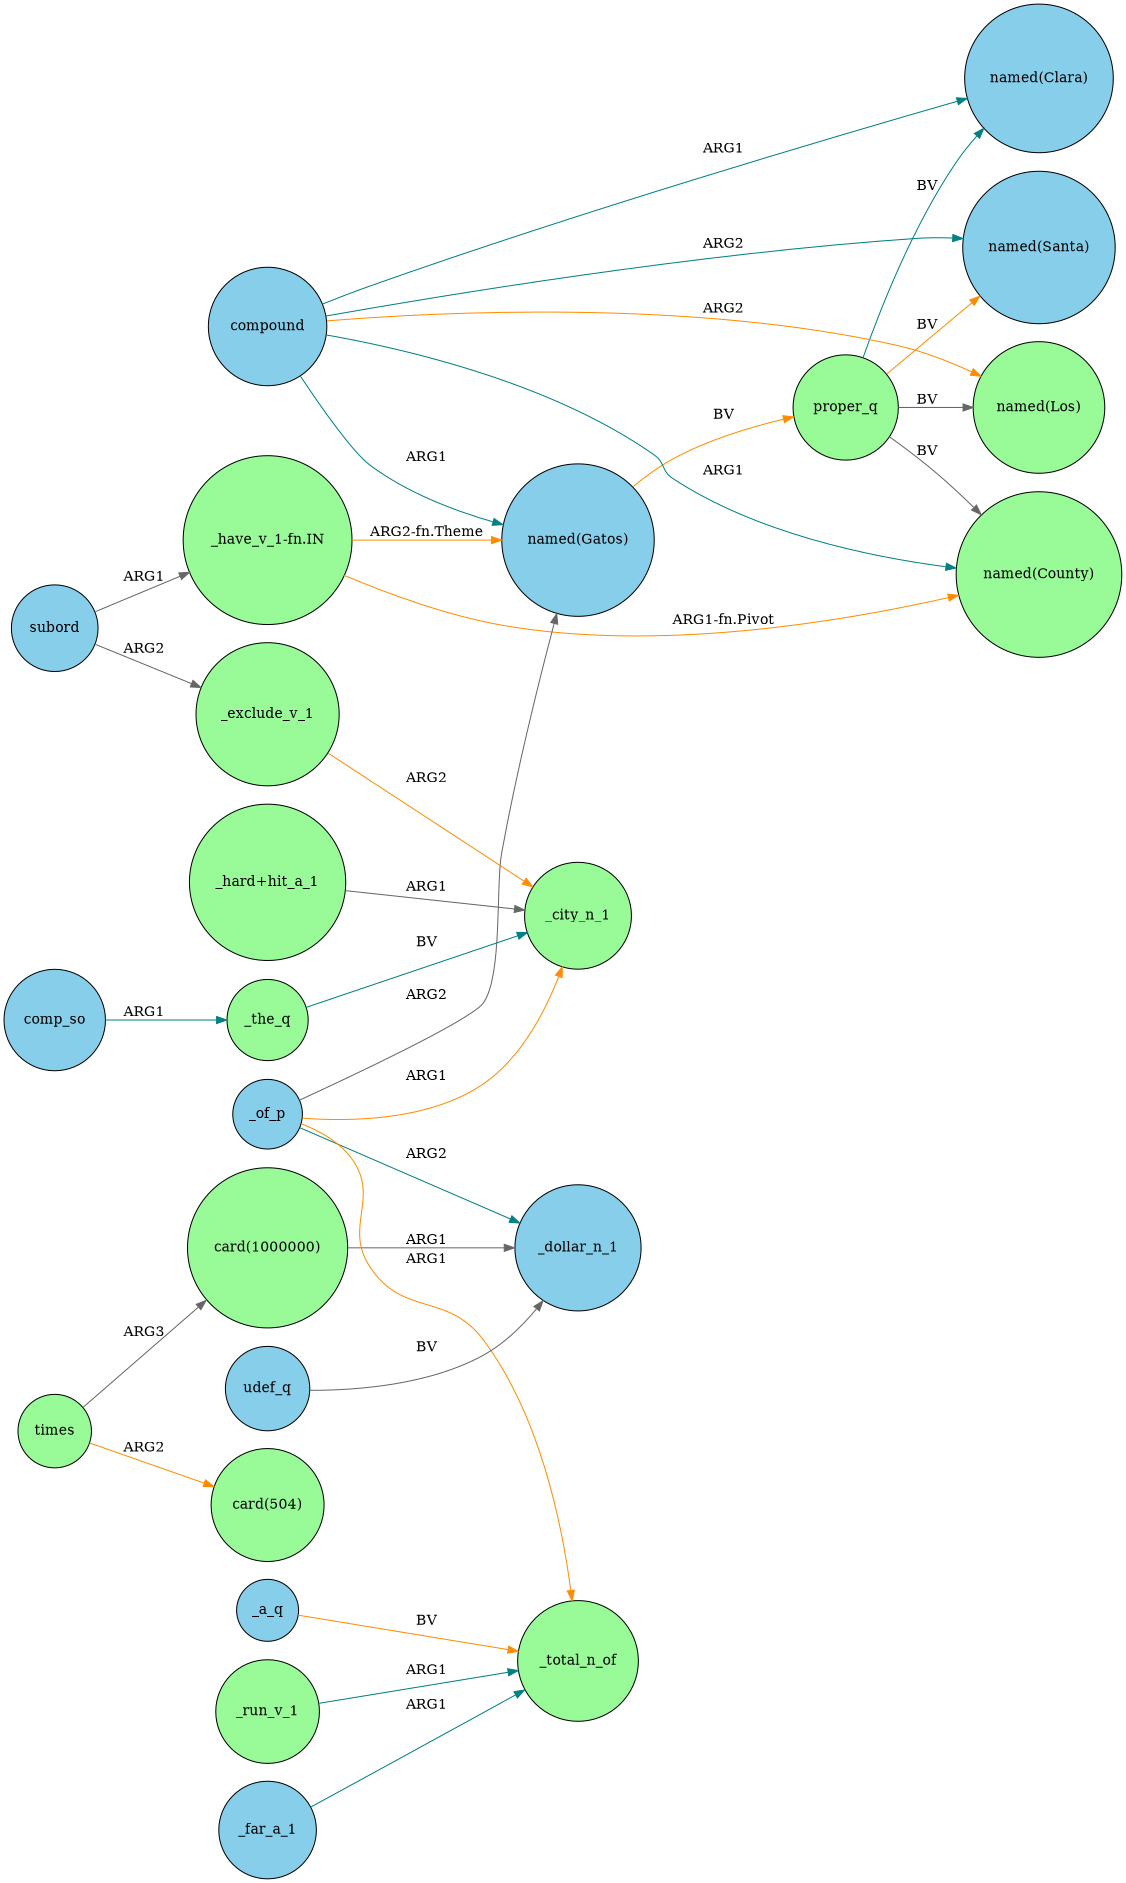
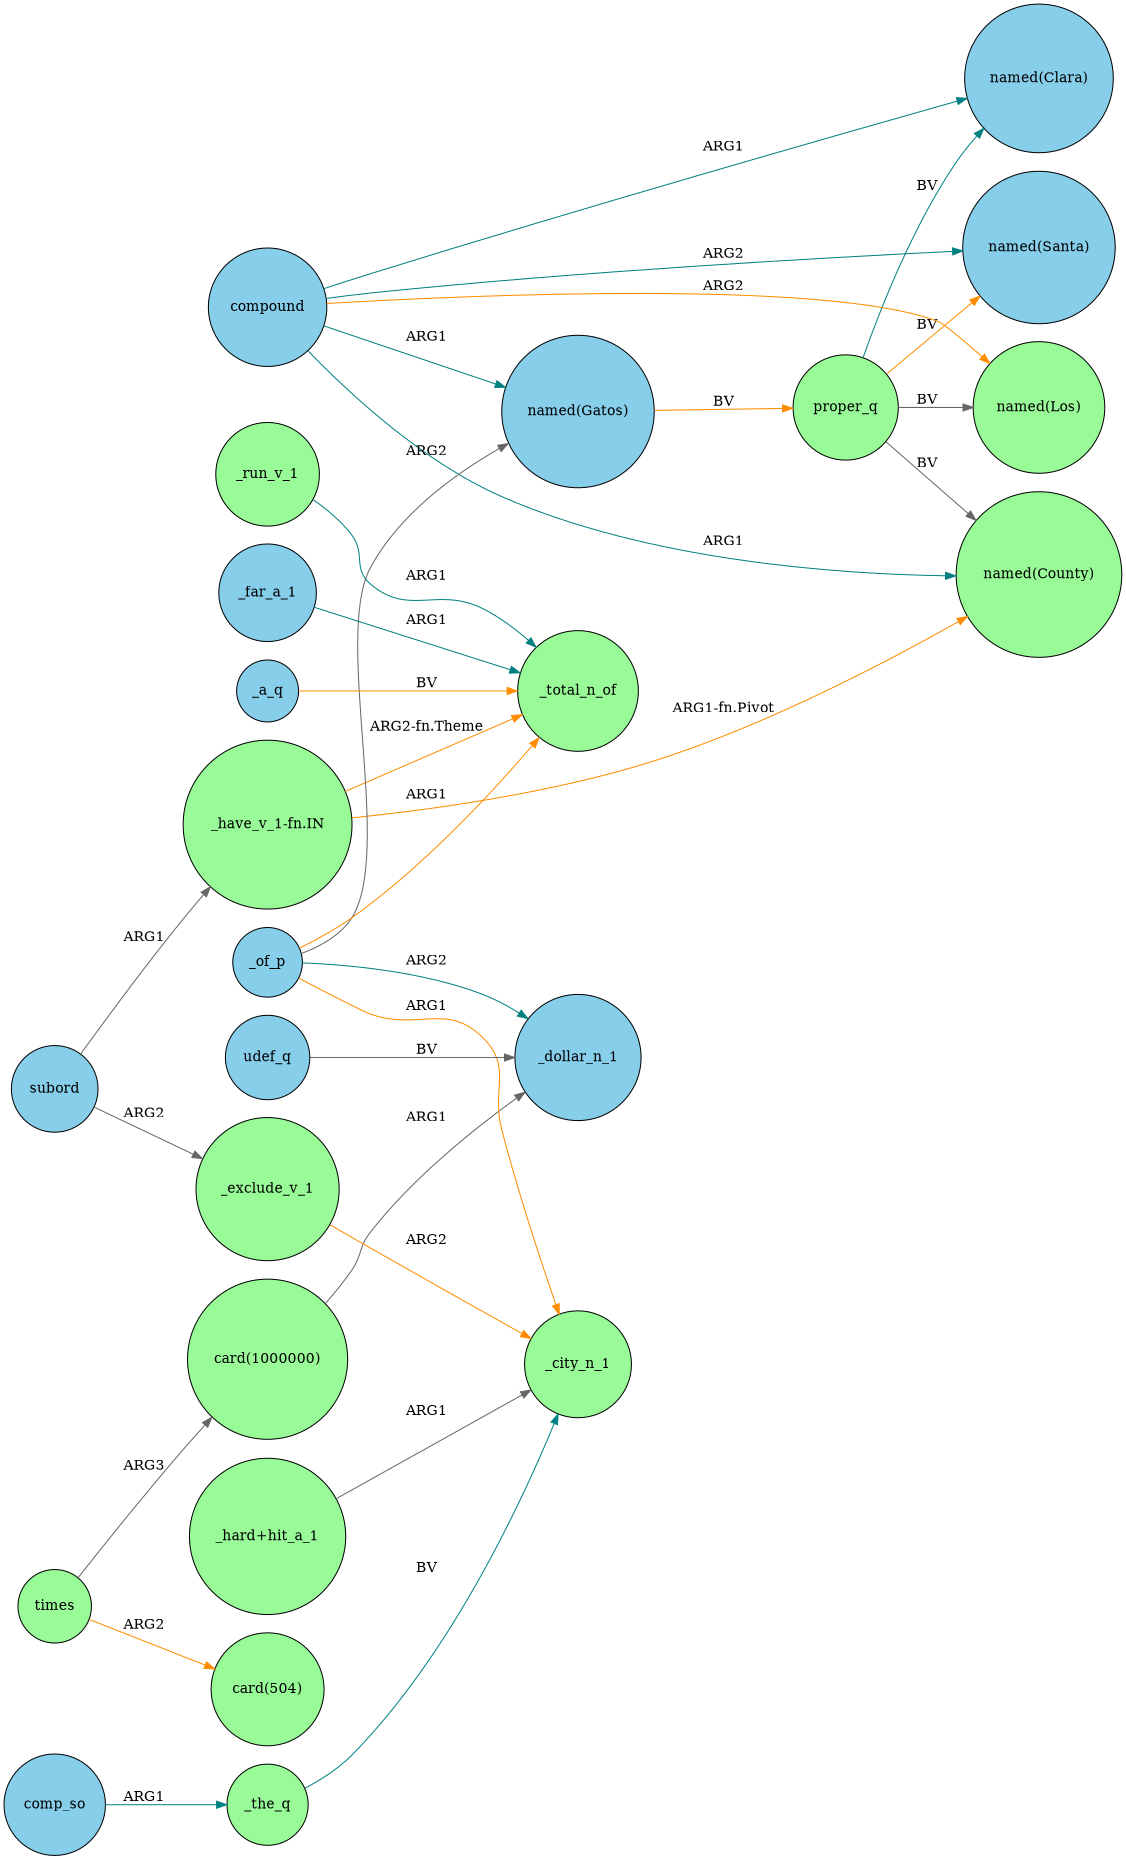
  digraph {
    rankdir=LR
    node [fillcolor=palegreen shape=circle style=filled]
    edge [color=teal]
    "named(Clara)" [fillcolor=skyblue]
    proper_q
    "named(Los)"
    "named(Santa)" [fillcolor=skyblue]
    "named(County)"
    "named(Gatos)" [fillcolor=skyblue]
    _dollar_n_1 [fillcolor=skyblue]
    "card(1000000)"
    "_hard+hit_a_1"
    _city_n_1
    compound [fillcolor=skyblue]
    "_have_v_1-fn.IN"
    _total_n_of
    times
    "card(504)"
    _of_p [fillcolor=skyblue]
    _run_v_1
    _far_a_1 [fillcolor=skyblue]
    _exclude_v_1
    comp_so [fillcolor=skyblue]
    _the_q
    subord [fillcolor=skyblue]
    _a_q [fillcolor=skyblue]
    udef_q [fillcolor=skyblue]
    proper_q -> "named(Clara)" [label=BV]
    proper_q -> "named(Los)" [color=gray40 label=BV]
    proper_q -> "named(Santa)" [color=darkorange label=BV]
    proper_q -> "named(County)" [color=gray40 label=BV]
    "named(Gatos)" -> proper_q [color=darkorange label=BV]
    "card(1000000)" -> _dollar_n_1 [color=gray40 label=ARG1]
    "_hard+hit_a_1" -> _city_n_1 [color=gray40 label=ARG1]
    compound -> "named(Clara)" [label=ARG1]
    compound -> "named(Los)" [color=darkorange label=ARG2]
    compound -> "named(Santa)" [label=ARG2]
    compound -> "named(County)" [label=ARG1]
    compound -> "named(Gatos)" [label=ARG1]
    "_have_v_1-fn.IN" -> "named(County)" [color=darkorange label="ARG1-fn.Pivot"]
-   "_have_v_1-fn.IN" -> "named(Gatos)" [color=darkorange label="ARG2-fn.Theme"]
+   "_have_v_1-fn.IN" -> _total_n_of [color=darkorange label="ARG2-fn.Theme"]
    times -> "card(1000000)" [color=gray40 label=ARG3]
    times -> "card(504)" [color=darkorange label=ARG2]
    _of_p -> "named(Gatos)" [color=gray40 label=ARG2]
    _of_p -> _dollar_n_1 [label=ARG2]
    _of_p -> _city_n_1 [color=darkorange label=ARG1]
    _of_p -> _total_n_of [color=darkorange label=ARG1]
    _run_v_1 -> _total_n_of [label=ARG1]
    _far_a_1 -> _total_n_of [label=ARG1]
    _exclude_v_1 -> _city_n_1 [color=darkorange label=ARG2]
    comp_so -> _the_q [label=ARG1]
    _the_q -> _city_n_1 [label=BV]
    subord -> "_have_v_1-fn.IN" [color=gray40 label=ARG1]
    subord -> _exclude_v_1 [color=gray40 label=ARG2]
    _a_q -> _total_n_of [color=darkorange label=BV]
    udef_q -> _dollar_n_1 [color=gray40 label=BV]
  }
